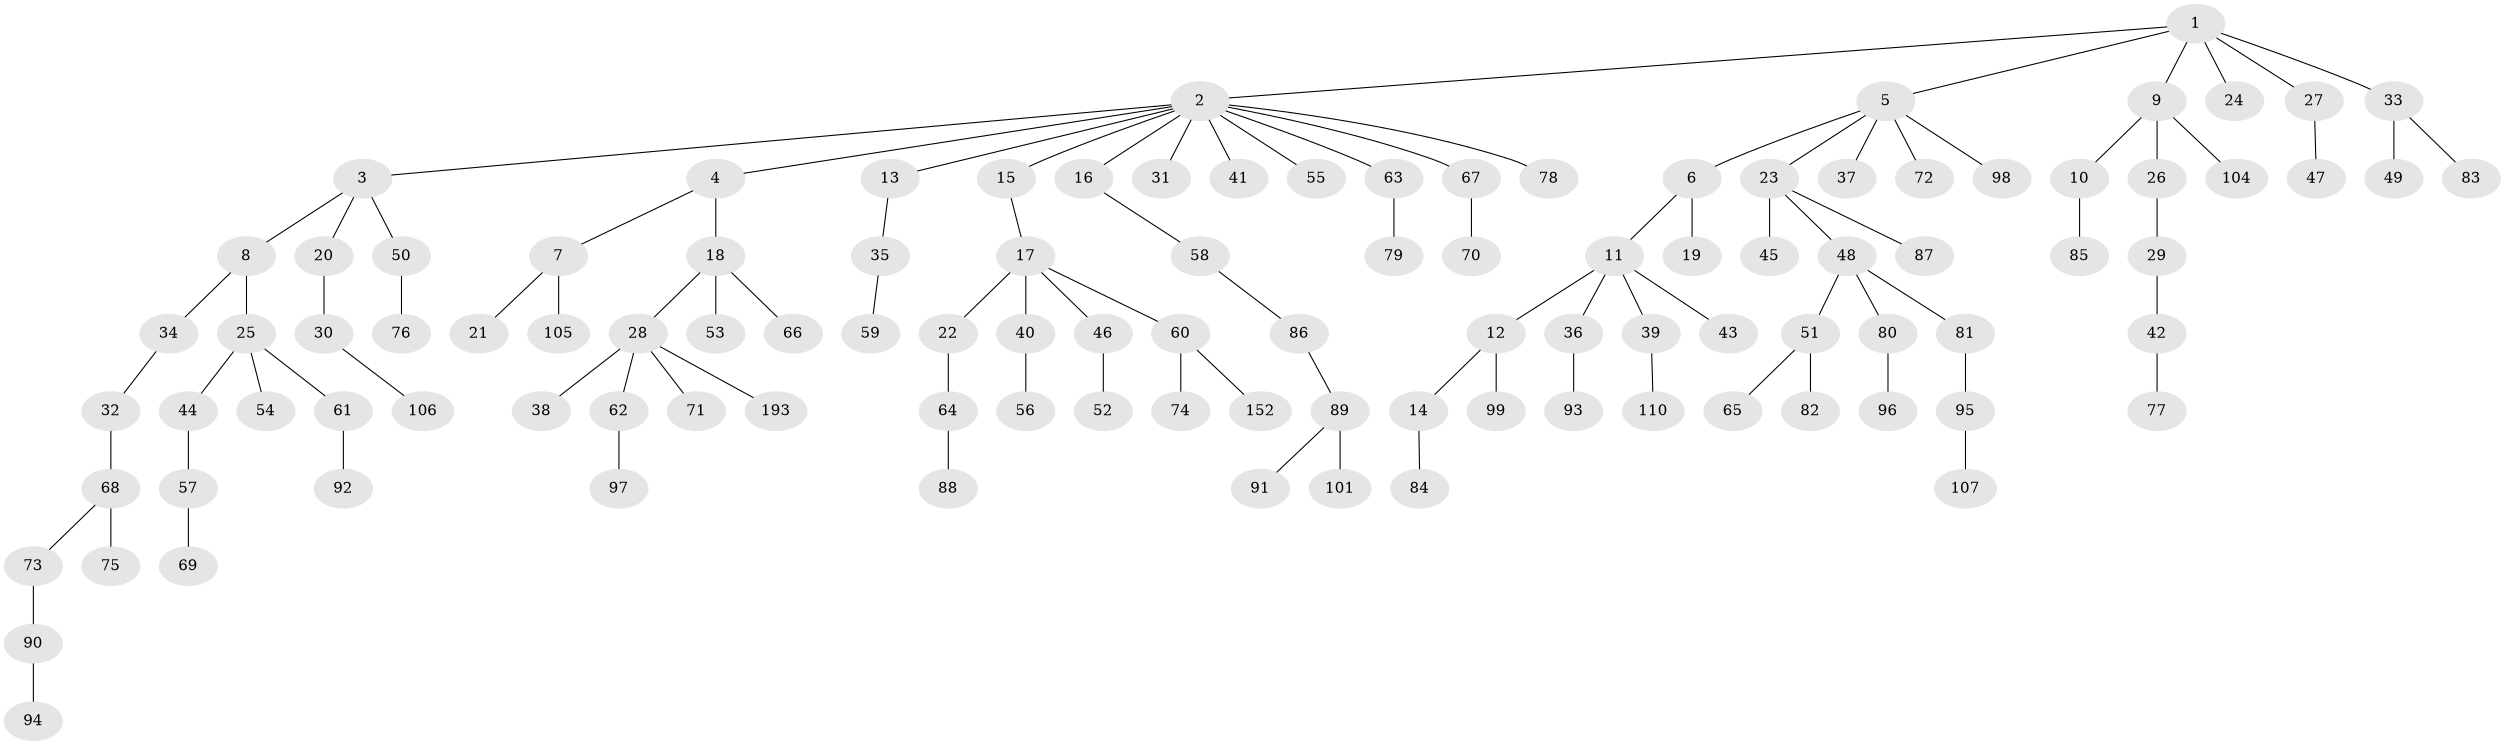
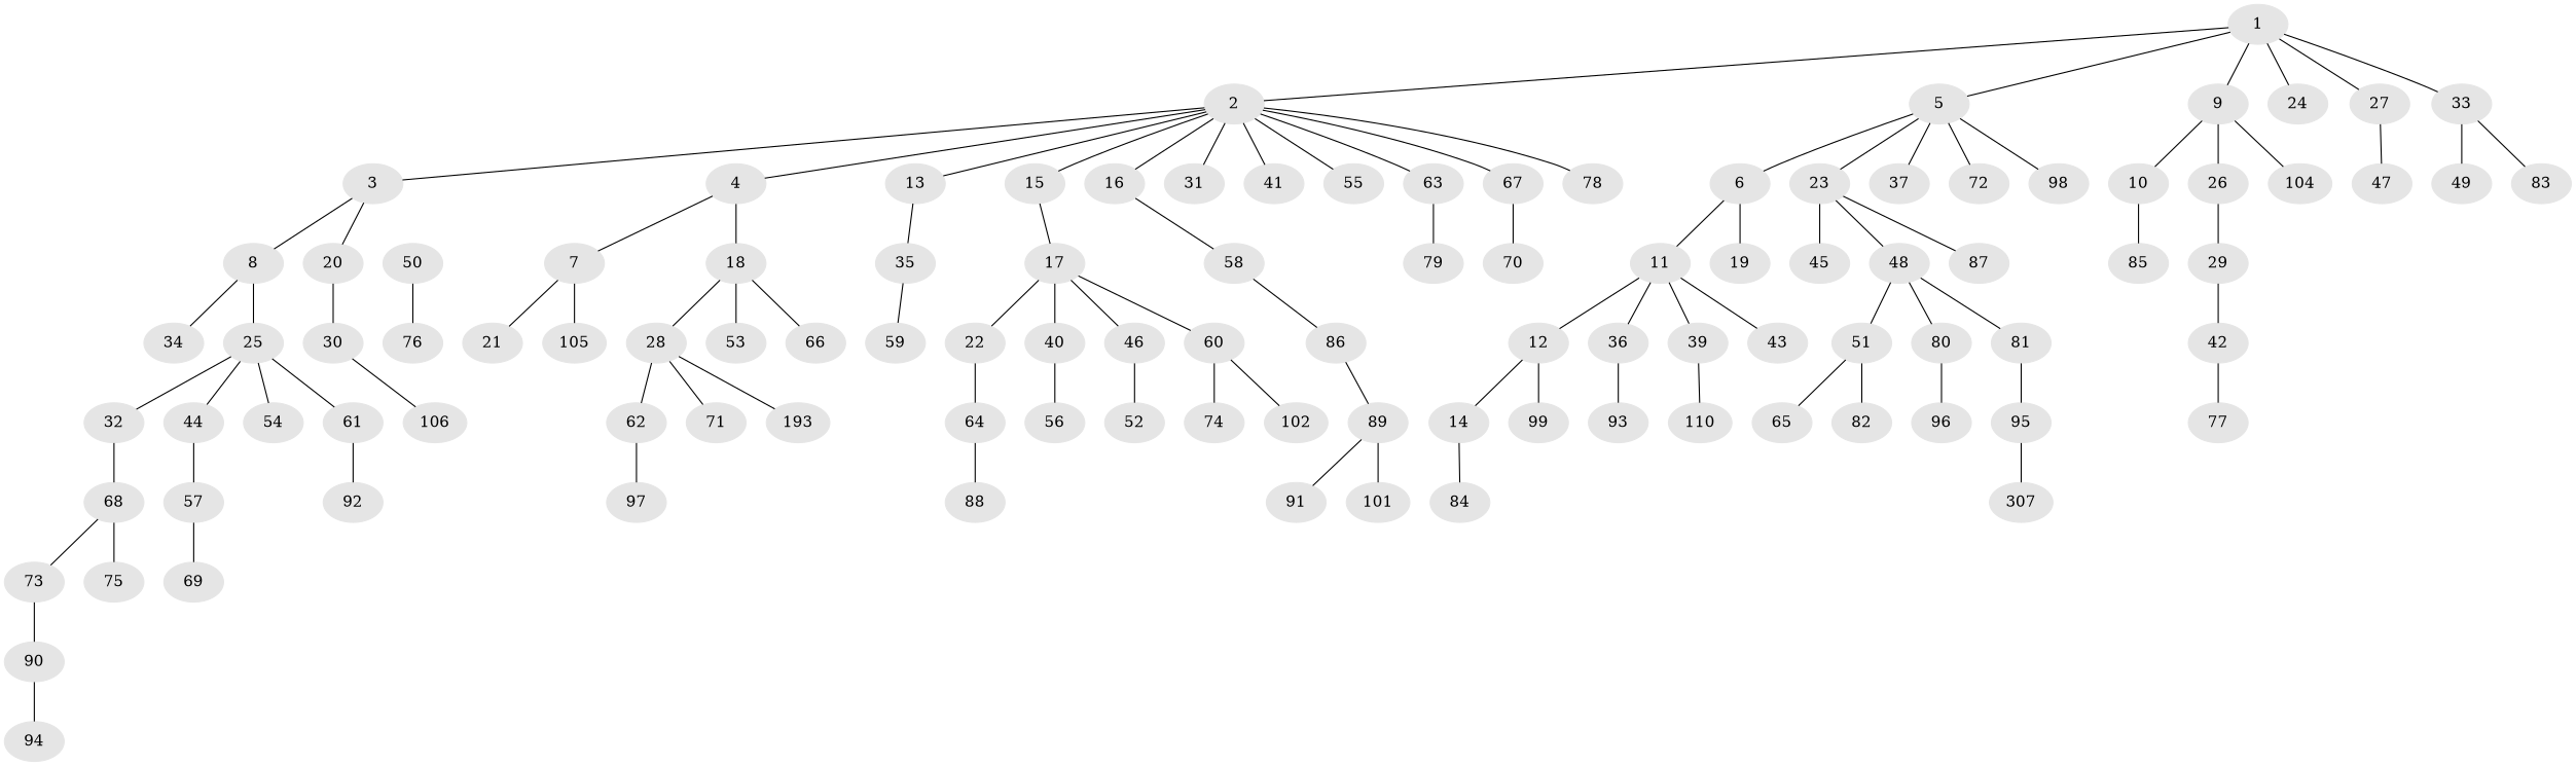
  graph {
    node [color=gray90 style=filled]
    1
    2
    5
    9
    24
    27
    33
    3
    4
    13
    15
    16
    31
    41
    55
    63
    67
    78
    6
    23
    37
    72
    98
    10
    26
    104
    47
    49
    83
    8
    20
    50
    7
    18
    35
    17
    58
    79
    70
    25
    34
    30
    76
    21
    105
    28
    53
    66
    11
    19
    45
    48
    87
    12
    36
    39
    43
    32
    44
    54
    61
    85
    29
    14
    99
    93
    n67 [label=110]
    84
    59
    22
    40
    46
    60
    86
    64
    56
    52
    74
-   102 [label=152]
-   38
+   102
    62
    71
    n83 [label=193]
    106
    88
    51
    80
    81
    68
    57
    92
    42
    97
    77
    73
    75
    69
    65
    82
    96
    95
    89
    90
    94
-   107
+   107 [label=307]
    91
    101
    1 -- 2
    1 -- 5
    1 -- 9
    1 -- 24
    1 -- 27
    1 -- 33
    2 -- 3
    2 -- 4
    2 -- 13
    2 -- 15
    2 -- 16
    2 -- 31
    2 -- 41
    2 -- 55
    2 -- 63
    2 -- 67
    2 -- 78
    5 -- 6
    5 -- 23
    5 -- 37
    5 -- 72
    5 -- 98
    9 -- 10
    9 -- 26
    9 -- 104
    27 -- 47
    33 -- 49
    33 -- 83
    3 -- 8
    3 -- 20
-   3 -- 50
    4 -- 7
    4 -- 18
    13 -- 35
    15 -- 17
    16 -- 58
    63 -- 79
    67 -- 70
    6 -- 11
    6 -- 19
    23 -- 45
    23 -- 48
    23 -- 87
    10 -- 85
    26 -- 29
    8 -- 25
    8 -- 34
    20 -- 30
    50 -- 76
    7 -- 21
    7 -- 105
    18 -- 28
    18 -- 53
    18 -- 66
    35 -- 59
    17 -- 22
    17 -- 40
    17 -- 46
    17 -- 60
    58 -- 86
-   34 -- 32
+   25 -- 32
    25 -- 44
    25 -- 54
    25 -- 61
    30 -- 106
-   28 -- 38
    28 -- 62
    28 -- 71
    28 -- n83
    11 -- 12
    11 -- 36
    11 -- 39
    11 -- 43
    48 -- 51
    48 -- 80
    48 -- 81
    12 -- 14
    12 -- 99
    36 -- 93
    39 -- n67
    32 -- 68
    44 -- 57
    61 -- 92
    29 -- 42
    14 -- 84
    22 -- 64
    40 -- 56
    46 -- 52
    60 -- 74
    60 -- 102
    86 -- 89
    64 -- 88
    62 -- 97
    51 -- 65
    51 -- 82
    80 -- 96
    81 -- 95
    68 -- 73
    68 -- 75
    57 -- 69
    42 -- 77
    73 -- 90
    95 -- 107
    89 -- 91
    89 -- 101
    90 -- 94
  }
